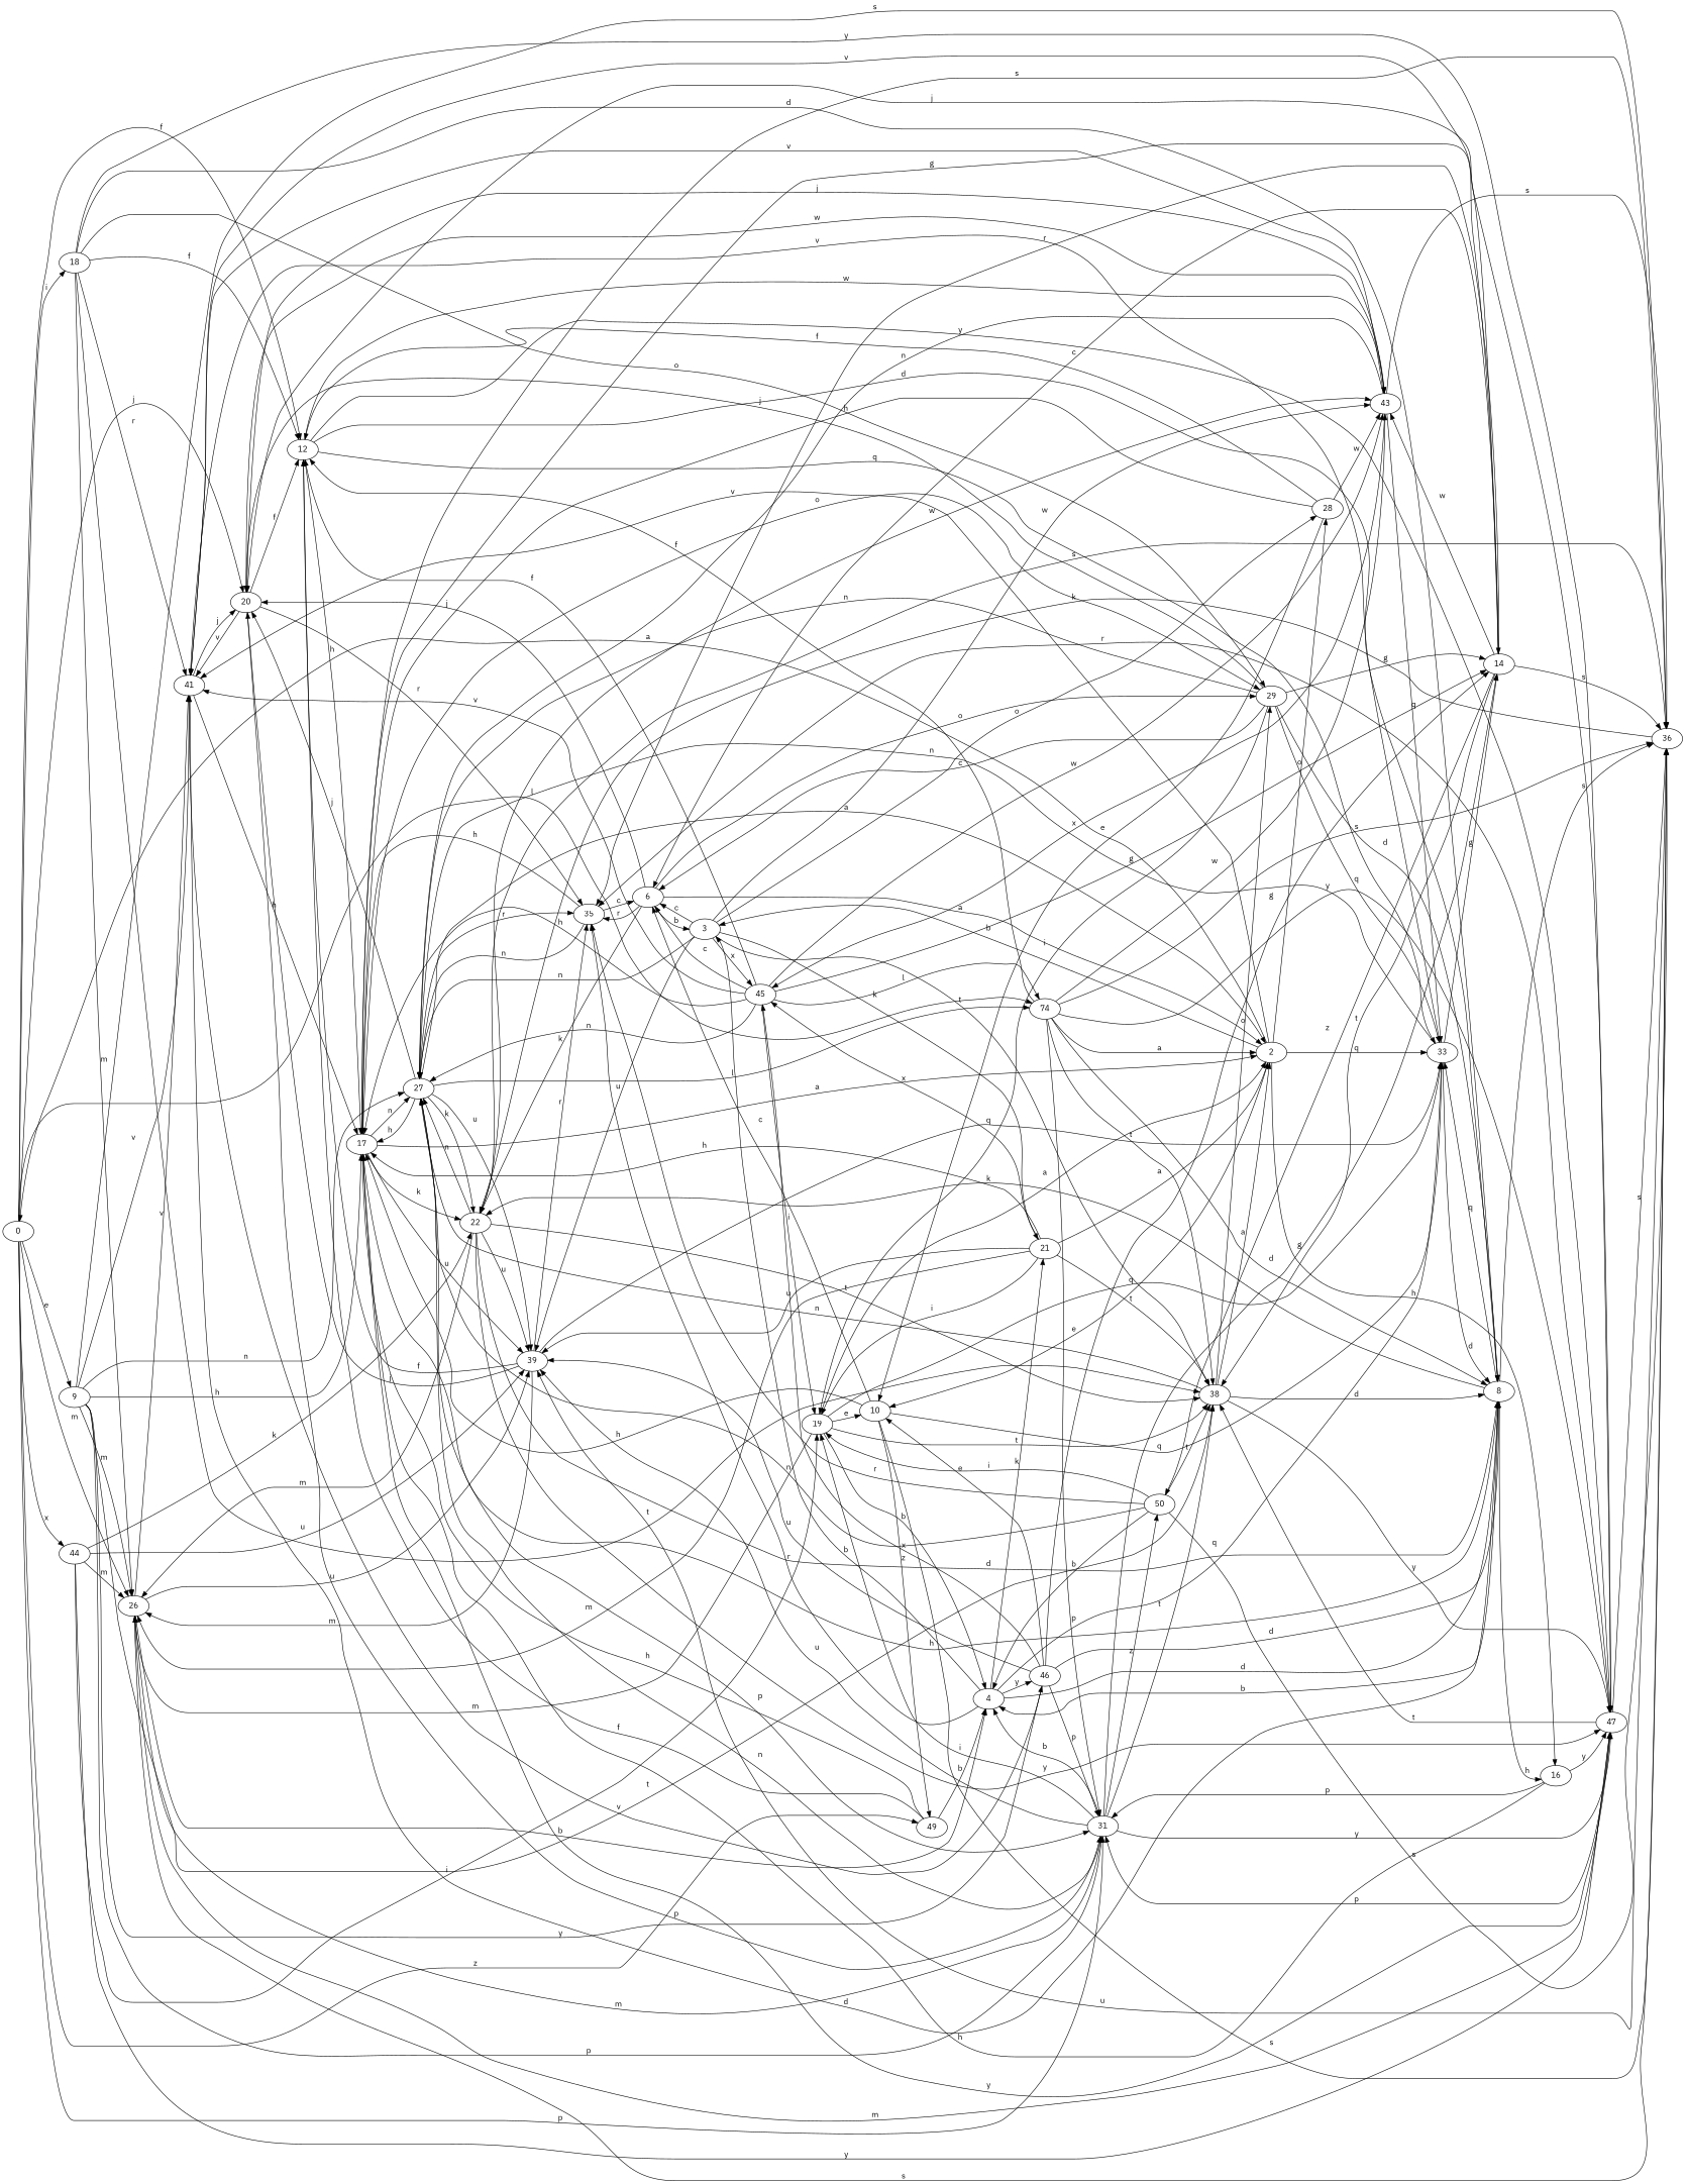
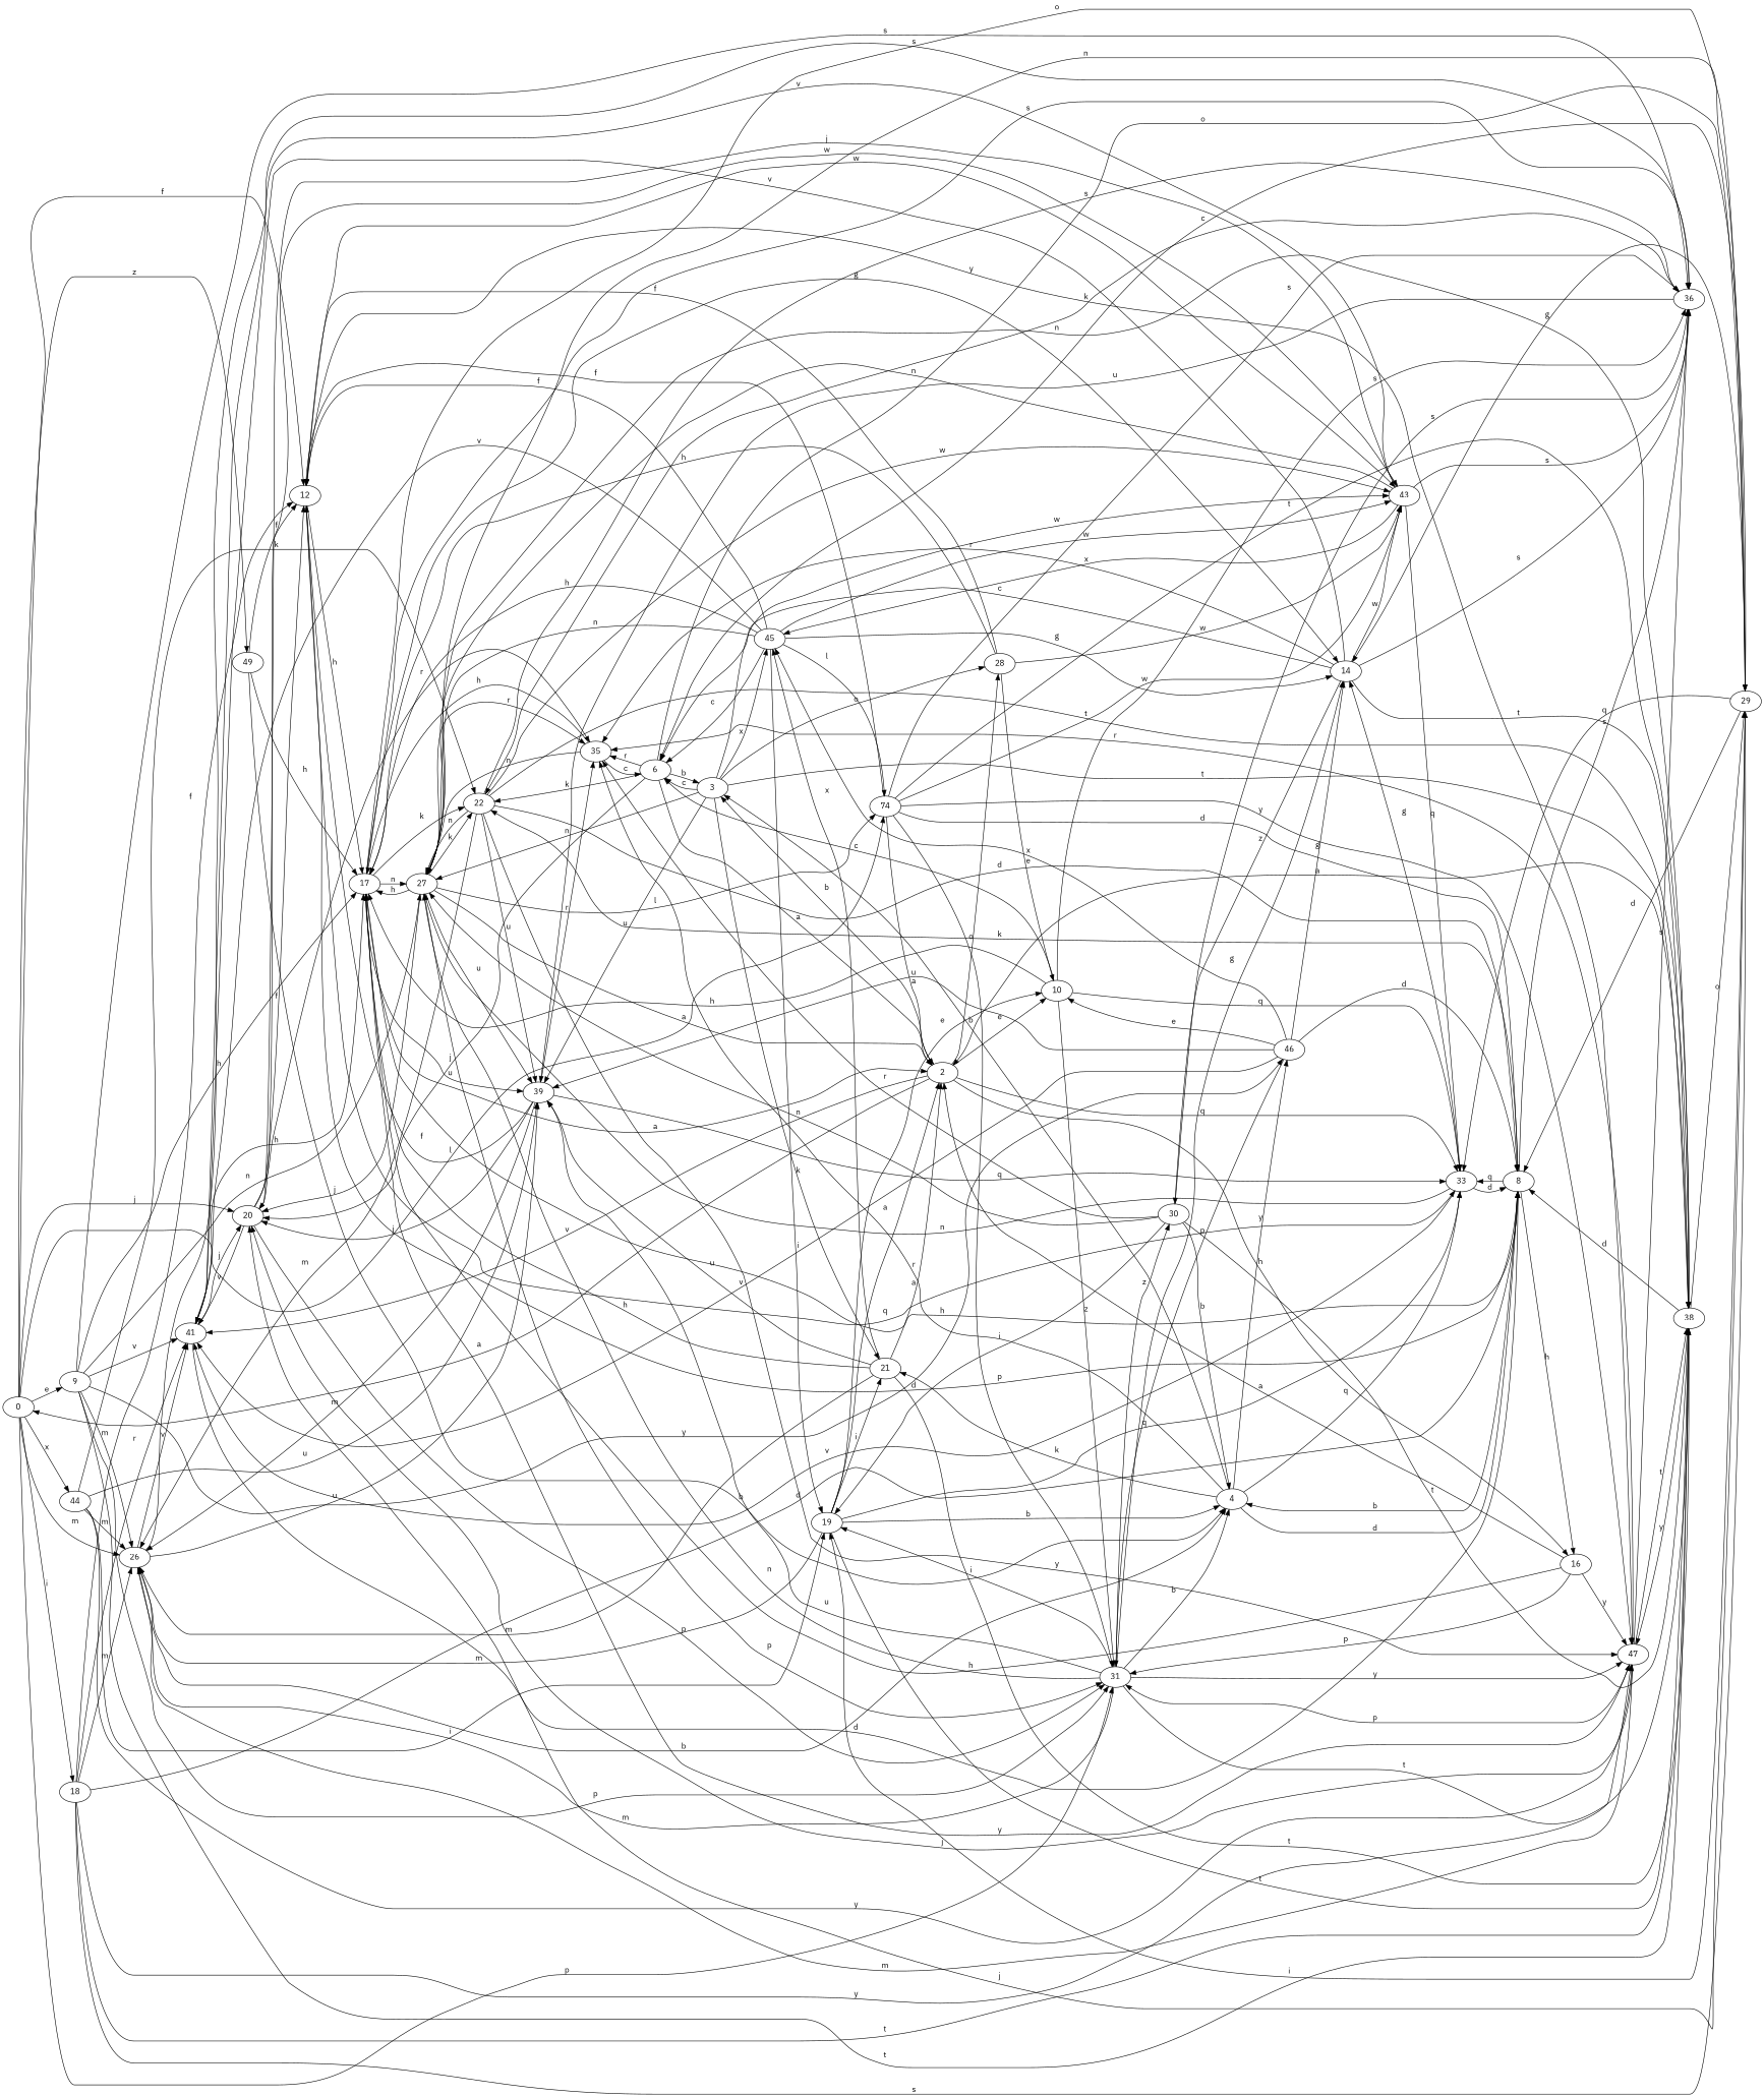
  strict digraph {
    fontname="IBM Plex Sans"
    rankdir=LR
    node [fontname="IBM Plex Sans"]
    edge [fontname="IBM Plex Sans"]
    0
    9
    12
    18
    20
    n6 [label=74]
    26
    31
    44
    49
    41
    27
    38
    46
    17
    36
    33
    43
    8
    47
    29
    35
    2
    39
    4
    14
-   50
+   50 [label=30]
    19
    22
    3
    10
    16
    28
    6
    21
    45
    0 -> 9 [label=e]
    0 -> 12 [label=f]
    0 -> 18 [label=i]
    0 -> 20 [label=j]
    0 -> n6 [label=l]
    0 -> 26 [label=m]
    0 -> 31 [label=p]
    0 -> 44 [label=x]
    0 -> 49 [label=z]
    9 -> 26 [label=m]
    9 -> 31 [label=p]
    9 -> 41 [label=v]
    9 -> 27 [label=n]
    9 -> 38 [label=t]
    9 -> 46 [label=y]
    9 -> 17 [label=h]
    9 -> 36 [label=s]
    12 -> 17 [label=h]
    12 -> 33 [label=q]
    12 -> 43 [label=w]
    12 -> 8 [label=d]
    12 -> 47 [label=y]
    18 -> 12 [label=f]
    18 -> 26 [label=m]
    18 -> 41 [label=r]
    18 -> 38 [label=t]
    18 -> 8 [label=d]
    18 -> 47 [label=y]
-   18 -> 29 [label=o]
+   18 -> 29 [label=s]
    20 -> 12 [label=f]
    20 -> 31 [label=p]
    20 -> 41 [label=v]
    20 -> 43 [label=w]
    20 -> 35 [label=r]
    n6 -> 12 [label=f]
    n6 -> 31 [label=p]
    n6 -> 38 [label=t]
    n6 -> 36 [label=s]
    n6 -> 43 [label=w]
    n6 -> 8 [label=d]
    n6 -> 47 [label=y]
    n6 -> 2 [label=a]
    26 -> 41 [label=v]
    26 -> 36 [label=s]
    26 -> 39 [label=u]
    26 -> 4 [label=b]
    31 -> 26 [label=m]
    31 -> 27 [label=n]
    31 -> 38 [label=t]
    31 -> 47 [label=y]
    31 -> 39 [label=u]
    31 -> 4 [label=b]
    31 -> 14 [label=g]
    31 -> 50 [label=z]
    31 -> 19 [label=i]
    44 -> 26 [label=m]
    44 -> 47 [label=y]
    44 -> 39 [label=u]
    44 -> 19 [label=i]
    44 -> 22 [label=k]
    49 -> 12 [label=f]
    49 -> 17 [label=h]
    49 -> 4 [label=b]
    41 -> 20 [label=j]
    41 -> 17 [label=h]
    41 -> 8 [label=d]
    27 -> 20 [label=j]
    27 -> n6 [label=l]
    27 -> 31 [label=p]
    27 -> 17 [label=h]
    27 -> 35 [label=r]
    27 -> 2 [label=a]
    27 -> 39 [label=u]
    27 -> 22 [label=k]
    38 -> 27 [label=n]
    38 -> 8 [label=d]
    38 -> 47 [label=y]
    38 -> 29 [label=o]
    38 -> 2 [label=a]
    46 -> 31 [label=p]
    46 -> 41 [label=v]
    46 -> 8 [label=d]
    46 -> 39 [label=u]
    46 -> 14 [label=g]
    46 -> 10 [label=e]
    46 -> 45 [label=x]
    17 -> 27 [label=n]
    17 -> 36 [label=s]
    17 -> 47 [label=y]
    17 -> 29 [label=o]
    17 -> 2 [label=a]
    17 -> 39 [label=u]
    17 -> 14 [label=g]
    17 -> 22 [label=k]
    36 -> 39 [label=u]
    36 -> 22 [label=k]
    33 -> 41 [label=v]
    33 -> 27 [label=n]
    33 -> 8 [label=d]
    33 -> 14 [label=g]
    43 -> 20 [label=j]
    43 -> 41 [label=v]
    43 -> 27 [label=n]
    43 -> 36 [label=s]
    43 -> 33 [label=q]
    43 -> 45 [label=x]
    8 -> 17 [label=h]
    8 -> 36 [label=s]
    8 -> 33 [label=q]
    8 -> 4 [label=b]
    8 -> 22 [label=k]
    8 -> 16 [label=h]
    47 -> 20 [label=j]
    47 -> 26 [label=m]
    47 -> 31 [label=p]
    47 -> 38 [label=t]
    47 -> 36 [label=s]
    47 -> 35 [label=r]
    29 -> 20 [label=j]
    29 -> 27 [label=n]
    29 -> 33 [label=q]
    29 -> 8 [label=d]
    29 -> 14 [label=g]
    29 -> 19 [label=i]
    29 -> 6 [label=c]
    35 -> 27 [label=n]
    35 -> 17 [label=h]
    35 -> 6 [label=c]
    2 -> 0 [label=a]
    2 -> 41 [label=v]
    2 -> 33 [label=q]
    2 -> 3 [label=b]
    2 -> 10 [label=e]
    2 -> 16 [label=h]
    2 -> 28 [label=o]
    39 -> 12 [label=f]
    39 -> 20 [label=j]
    39 -> 26 [label=m]
    39 -> 33 [label=q]
    39 -> 35 [label=r]
    4 -> 46 [label=y]
    4 -> 33 [label=q]
    4 -> 8 [label=d]
    4 -> 35 [label=r]
    4 -> 3 [label=b]
    4 -> 21 [label=k]
    14 -> 41 [label=v]
    14 -> 38 [label=t]
    14 -> 36 [label=s]
    14 -> 43 [label=w]
    14 -> 35 [label=r]
    14 -> 50 [label=z]
    14 -> 6 [label=c]
    50 -> 27 [label=n]
    50 -> 38 [label=t]
    50 -> 36 [label=s]
    50 -> 35 [label=r]
    50 -> 4 [label=b]
    50 -> 19 [label=i]
    19 -> 26 [label=m]
    19 -> 38 [label=t]
    19 -> 33 [label=q]
    19 -> 2 [label=a]
    19 -> 4 [label=b]
    19 -> 10 [label=e]
    22 -> 26 [label=m]
    22 -> 27 [label=n]
    22 -> 38 [label=t]
    22 -> 36 [label=s]
    22 -> 43 [label=w]
    22 -> 8 [label=d]
    22 -> 47 [label=y]
    22 -> 39 [label=u]
    3 -> 27 [label=n]
    3 -> 38 [label=t]
    3 -> 43 [label=w]
    3 -> 39 [label=u]
    3 -> 28 [label=o]
    3 -> 6 [label=c]
    3 -> 21 [label=k]
    3 -> 45 [label=x]
-   10 -> 49 [label=z]
+   10 -> 31 [label=z]
    10 -> 17 [label=h]
    10 -> 36 [label=s]
    10 -> 33 [label=q]
    10 -> 6 [label=c]
    16 -> 31 [label=p]
    16 -> 17 [label=h]
    16 -> 47 [label=y]
+   16 -> 2 [label=a]
    28 -> 12 [label=f]
    28 -> 17 [label=h]
    28 -> 43 [label=w]
    28 -> 10 [label=e]
    6 -> 20 [label=j]
    6 -> 29 [label=o]
    6 -> 35 [label=r]
    6 -> 2 [label=a]
    6 -> 22 [label=k]
    6 -> 3 [label=b]
    21 -> 26 [label=m]
    21 -> 38 [label=t]
    21 -> 17 [label=h]
    21 -> 2 [label=a]
    21 -> 39 [label=u]
-   21 -> 19 [label=i]
+   19 -> 21 [label=i]
    21 -> 45 [label=x]
    45 -> 12 [label=f]
    45 -> n6 [label=l]
    45 -> 41 [label=v]
    45 -> 27 [label=n]
    45 -> 17 [label=h]
    45 -> 43 [label=w]
    45 -> 14 [label=g]
    45 -> 19 [label=i]
    45 -> 6 [label=c]
  }
